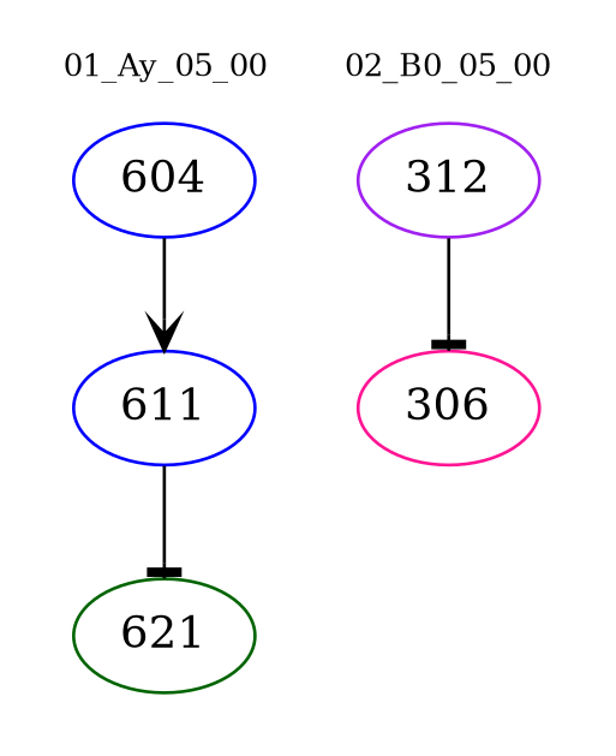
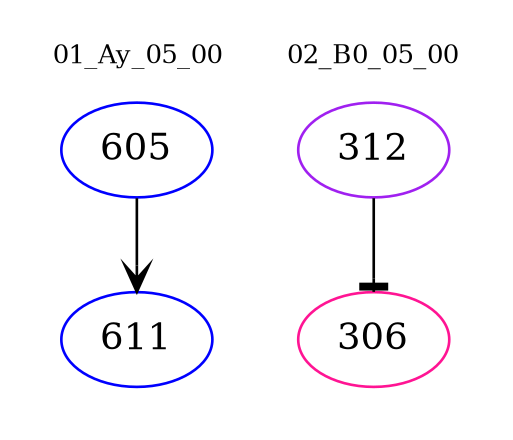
  digraph {
    node [color=blue]
    edge [arrowhead=tee color=black]
    n1 [label=611]
-   n2 [label=604]
-   n3 [color=darkgreen label=621]
+   n2 [label=605]
    n4 [color=purple label=312]
    n5 [color=deeppink label=306]
    subgraph cluster_1 {
      color=white
      fontsize=10
      label="01_Ay_05_00"
      n1
      n2
-     n3
    }
    subgraph cluster_2 {
      color=white
      fontsize=10
      label="02_B0_05_00"
      n4
      n5
    }
-   n1 -> n3
    n2 -> n1 [arrowhead=vee]
    n4 -> n5
  }
